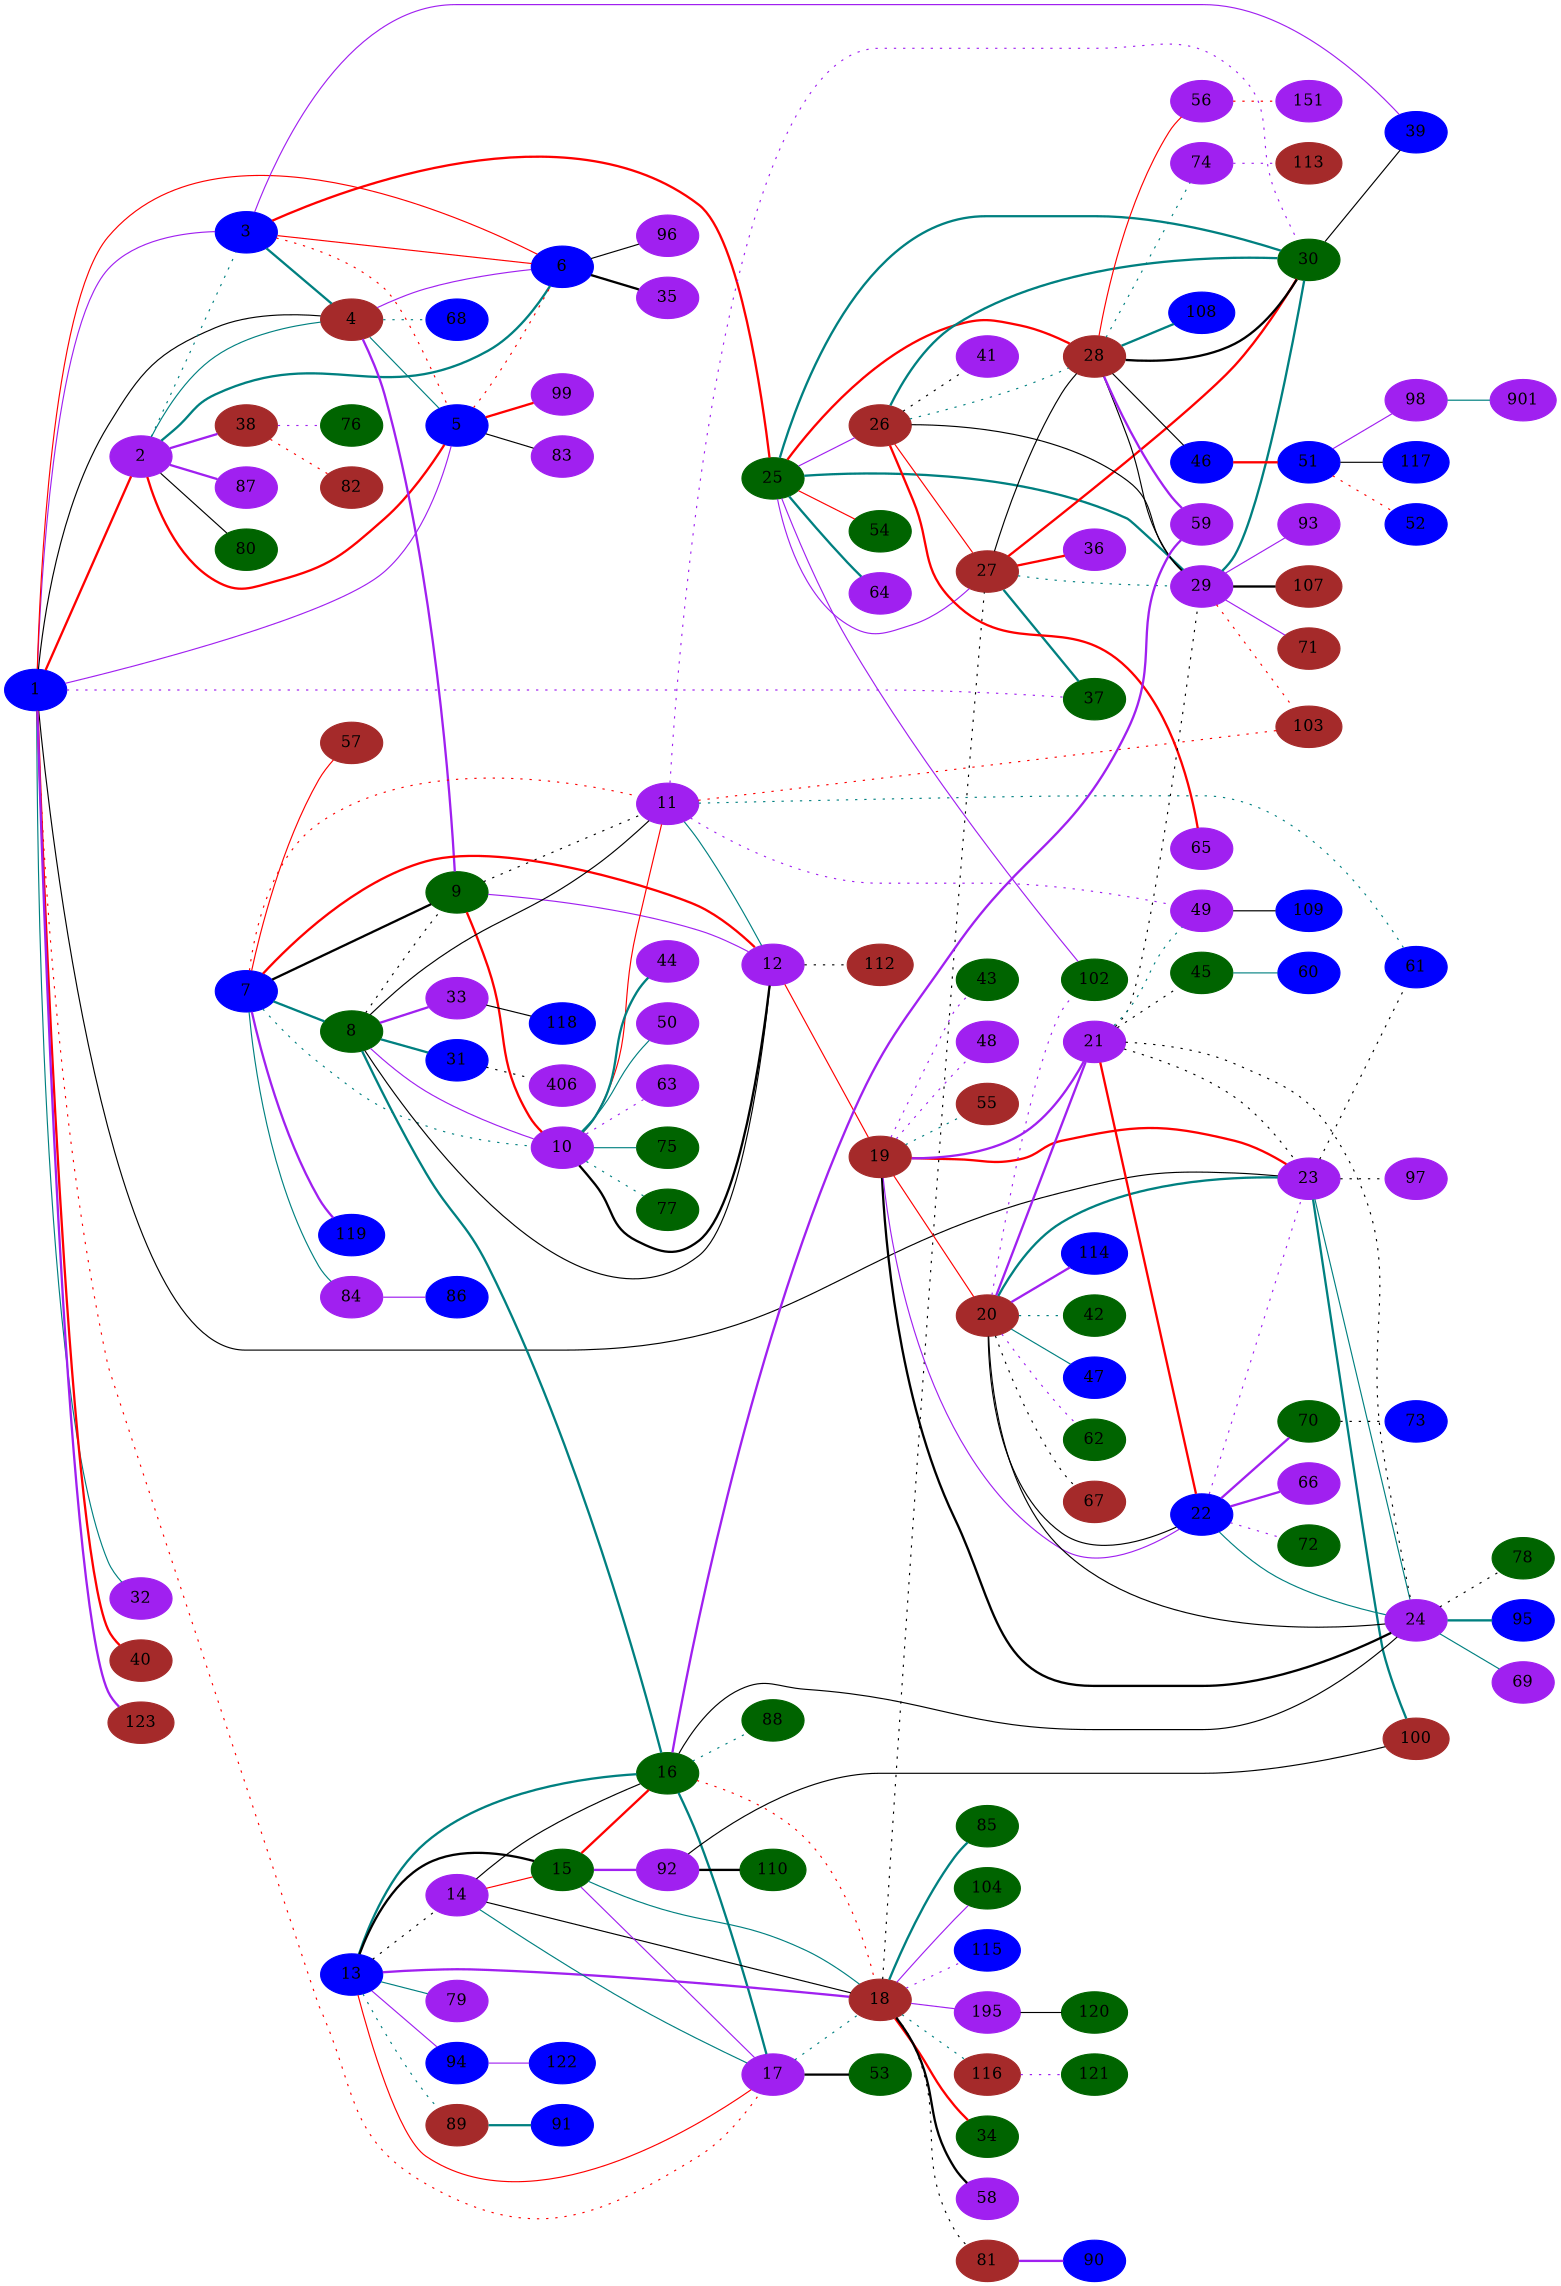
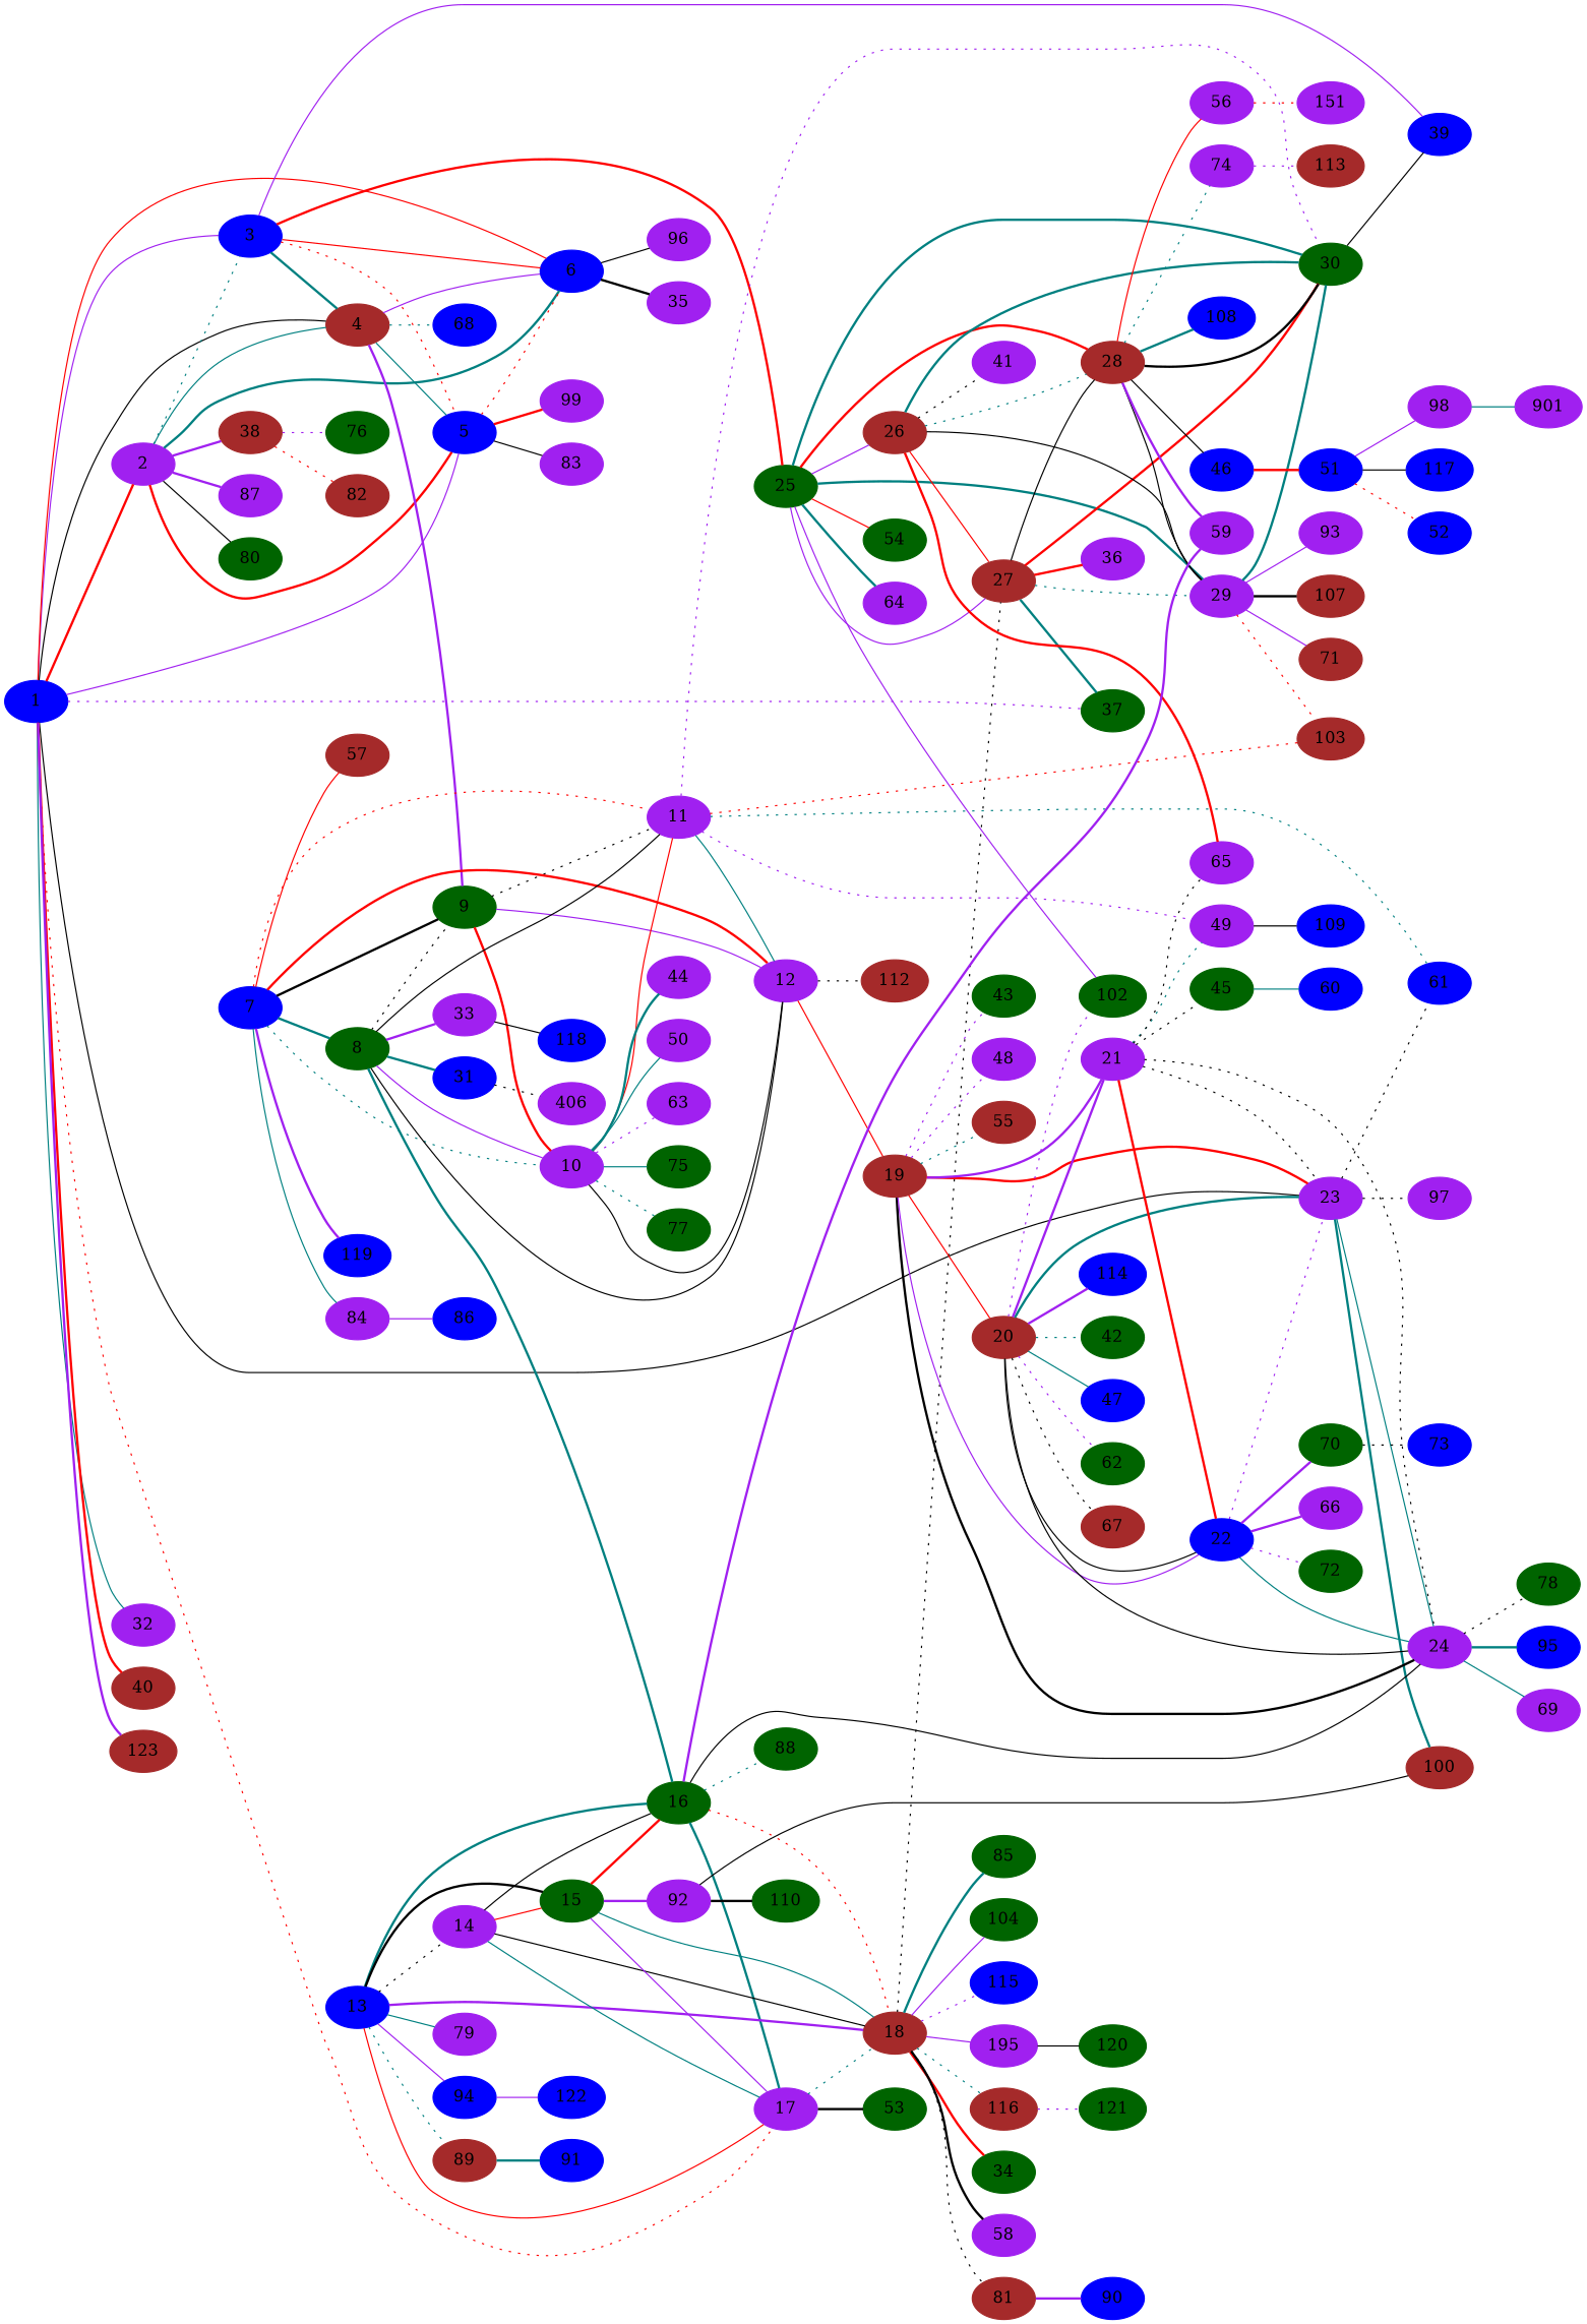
  graph {
    rankdir=LR
    node [color=purple style=filled]
    edge [color=teal style=solid]
    1 [color=blue]
    2
    3 [color=blue]
    4 [color=brown]
    5 [color=blue]
    6 [color=blue]
    17
    23
    32
    37 [color=darkgreen]
    40 [color=brown]
    123 [color=brown]
    38 [color=brown]
    80 [color=darkgreen]
    87
    25 [color=darkgreen]
    39 [color=blue]
    9 [color=darkgreen]
    68 [color=blue]
    83
    99
    35
    96
    18 [color=brown]
    53 [color=darkgreen]
    61 [color=blue]
    24
    97
    100 [color=brown]
    76 [color=darkgreen]
    82 [color=brown]
    30 [color=darkgreen]
    27 [color=brown]
    102 [color=darkgreen]
    29
    26 [color=brown]
    28 [color=brown]
    54 [color=darkgreen]
    64
    10
    11
    12
    7 [color=blue]
    8 [color=darkgreen]
    57 [color=brown]
    84
    119 [color=blue]
    16 [color=darkgreen]
    31 [color=blue]
    33
    44
    50
    63
    75 [color=darkgreen]
    77 [color=darkgreen]
    49
    103 [color=brown]
    19 [color=brown]
    112 [color=brown]
    86 [color=blue]
    59
    88 [color=darkgreen]
    n63 [label=406]
    118 [color=blue]
    109 [color=blue]
    20 [color=brown]
    21
    22 [color=blue]
    43 [color=darkgreen]
    48
    55 [color=brown]
    13 [color=blue]
    14
    15 [color=darkgreen]
    79
    89 [color=brown]
    94 [color=blue]
    92
    34 [color=darkgreen]
    58
    81 [color=brown]
    85 [color=darkgreen]
    104 [color=darkgreen]
    n84 [label=195]
    115 [color=blue]
    116 [color=brown]
    91 [color=blue]
    122 [color=blue]
    110 [color=darkgreen]
    69
    78 [color=darkgreen]
    95 [color=blue]
    36
    90 [color=blue]
    120 [color=darkgreen]
    121 [color=darkgreen]
    42 [color=darkgreen]
    47 [color=blue]
    62 [color=darkgreen]
    67 [color=brown]
    114 [color=blue]
    45 [color=darkgreen]
    66
    70 [color=darkgreen]
    72 [color=darkgreen]
    71 [color=brown]
    93
    107 [color=brown]
    60 [color=blue]
    73 [color=blue]
    41
    65
    46 [color=blue]
    56
    74
    108 [color=blue]
    51 [color=blue]
    n118 [label=151]
    113 [color=brown]
    52 [color=blue]
    98
    117 [color=blue]
    n123 [label=901]
    1 -- 2 [color=red style=bold]
    1 -- 3 [color=purple]
    1 -- 4 [color=black]
    1 -- 5 [color=purple]
    1 -- 6 [color=red]
    1 -- 17 [color=red style=dotted]
    1 -- 23 [color=black]
    1 -- 32
    1 -- 37 [color=purple style=dotted]
    1 -- 40 [color=red style=bold]
    1 -- 123 [color=purple style=bold]
    2 -- 3 [style=dotted]
    2 -- 4
    2 -- 5 [color=red style=bold]
    2 -- 6 [style=bold]
    2 -- 38 [color=purple style=bold]
    2 -- 80 [color=black]
    2 -- 87 [color=purple style=bold]
    3 -- 4 [style=bold]
    3 -- 5 [color=red style=dotted]
    3 -- 6 [color=red]
    3 -- 25 [color=red style=bold]
    3 -- 39 [color=purple]
    4 -- 5
    4 -- 6 [color=purple]
    4 -- 9 [color=purple style=bold]
    4 -- 68 [style=dotted]
    5 -- 6 [color=red style=dotted]
    5 -- 83 [color=black]
    5 -- 99 [color=red style=bold]
    6 -- 35 [color=black style=bold]
    6 -- 96 [color=black]
    17 -- 18 [style=dotted]
    17 -- 53 [color=black style=bold]
    23 -- 61 [color=black style=dotted]
    23 -- 24
    23 -- 97 [color=black style=dotted]
    23 -- 100 [style=bold]
    38 -- 76 [color=purple style=dotted]
    38 -- 82 [color=red style=dotted]
    25 -- 30 [style=bold]
    25 -- 27 [color=purple]
    25 -- 102 [color=purple]
    25 -- 29 [style=bold]
    25 -- 26 [color=purple]
    25 -- 28 [color=red style=bold]
    25 -- 54 [color=red]
    25 -- 64 [style=bold]
    9 -- 10 [color=red style=bold]
    9 -- 11 [color=black style=dotted]
    9 -- 12 [color=purple]
    18 -- 27 [color=black style=dotted]
    18 -- 34 [color=red style=bold]
    18 -- 58 [color=black style=bold]
    18 -- 81 [color=black style=dotted]
    18 -- 85 [style=bold]
    18 -- 104 [color=purple]
    18 -- n84 [color=purple]
    18 -- 115 [color=purple style=dotted]
    18 -- 116 [style=dotted]
    24 -- 69
    24 -- 78 [color=black style=dotted]
    24 -- 95 [style=bold]
    30 -- 39 [color=black]
    27 -- 37 [style=bold]
    27 -- 30 [color=red style=bold]
    27 -- 29 [style=dotted]
    27 -- 28 [color=black]
    27 -- 36 [color=red style=bold]
    29 -- 30 [style=bold]
    29 -- 103 [color=red style=dotted]
    29 -- 71 [color=purple]
    29 -- 93 [color=purple]
    29 -- 107 [color=black style=bold]
    26 -- 30 [style=bold]
    26 -- 27 [color=red]
    26 -- 29 [color=black]
    26 -- 28 [style=dotted]
    26 -- 41 [color=black style=dotted]
    26 -- 65 [color=red style=bold]
    28 -- 30 [color=black style=bold]
    28 -- 29 [color=black]
    28 -- 59 [color=purple style=bold]
    28 -- 46 [color=black]
    28 -- 56 [color=red]
    28 -- 74 [style=dotted]
    28 -- 108 [style=bold]
    10 -- 11 [color=red]
-   10 -- 12 [color=black style=bold]
+   10 -- 12 [color=black]
    10 -- 44 [style=bold]
    10 -- 50
    10 -- 63 [color=purple style=dotted]
    10 -- 75
    10 -- 77 [style=dotted]
    11 -- 61 [style=dotted]
    11 -- 30 [color=purple style=dotted]
    11 -- 12
    11 -- 49 [color=purple style=dotted]
    11 -- 103 [color=red style=dotted]
    12 -- 19 [color=red]
    12 -- 112 [color=black style=dotted]
    7 -- 9 [color=black style=bold]
    7 -- 10 [style=dotted]
    7 -- 11 [color=red style=dotted]
    7 -- 12 [color=red style=bold]
    7 -- 8 [style=bold]
    7 -- 57 [color=red]
    7 -- 84
    7 -- 119 [color=purple style=bold]
    8 -- 9 [color=black style=dotted]
    8 -- 10 [color=purple]
    8 -- 11 [color=black]
    8 -- 12 [color=black]
    8 -- 16 [style=bold]
    8 -- 31 [style=bold]
    8 -- 33 [color=purple style=bold]
    84 -- 86 [color=purple]
    16 -- 17 [style=bold]
    16 -- 18 [color=red style=dotted]
    16 -- 24 [color=black]
    16 -- 59 [color=purple style=bold]
    16 -- 88 [style=dotted]
    31 -- n63 [color=black style=dotted]
    33 -- 118 [color=black]
    49 -- 109 [color=black]
    19 -- 23 [color=red style=bold]
    19 -- 24 [color=black style=bold]
    19 -- 20 [color=red]
    19 -- 21 [color=purple style=bold]
    19 -- 22 [color=purple]
    19 -- 43 [color=purple style=dotted]
    19 -- 48 [color=purple style=dotted]
    19 -- 55 [style=dotted]
    20 -- 23 [style=bold]
    20 -- 24 [color=black]
    20 -- 102 [color=purple style=dotted]
    20 -- 21 [color=purple style=bold]
    20 -- 22 [color=black]
    20 -- 42 [style=dotted]
    20 -- 47
    20 -- 62 [color=purple style=dotted]
    20 -- 67 [color=black style=dotted]
    20 -- 114 [color=purple style=bold]
    21 -- 23 [color=black style=dotted]
    21 -- 24 [color=black style=dotted]
-   21 -- 29 [color=black style=dotted]
+   21 -- 65 [color=black style=dotted]
    21 -- 49 [style=dotted]
    21 -- 22 [color=red style=bold]
    21 -- 45 [color=black style=dotted]
    22 -- 23 [color=purple style=dotted]
    22 -- 24
    22 -- 66 [color=purple style=bold]
    22 -- 70 [color=purple style=bold]
    22 -- 72 [color=purple style=dotted]
    13 -- 17 [color=red]
    13 -- 18 [color=purple style=bold]
    13 -- 16 [style=bold]
    13 -- 14 [color=black style=dotted]
    13 -- 15 [color=black style=bold]
    13 -- 79
    13 -- 89 [style=dotted]
    13 -- 94 [color=purple]
    14 -- 17
    14 -- 18 [color=black]
    14 -- 16 [color=black]
    14 -- 15 [color=red]
    15 -- 17 [color=purple]
    15 -- 18
    15 -- 16 [color=red style=bold]
    15 -- 92 [color=purple style=bold]
    89 -- 91 [style=bold]
    94 -- 122 [color=purple]
    92 -- 100 [color=black]
    92 -- 110 [color=black style=bold]
    81 -- 90 [color=purple style=bold]
    n84 -- 120 [color=black]
    116 -- 121 [color=purple style=dotted]
    45 -- 60
    70 -- 73 [color=black style=dotted]
    46 -- 51 [color=red style=bold]
    56 -- n118 [color=red style=dotted]
    74 -- 113 [color=purple style=dotted]
    51 -- 52 [color=red style=dotted]
    51 -- 98 [color=purple]
    51 -- 117 [color=black]
    98 -- n123
  }
